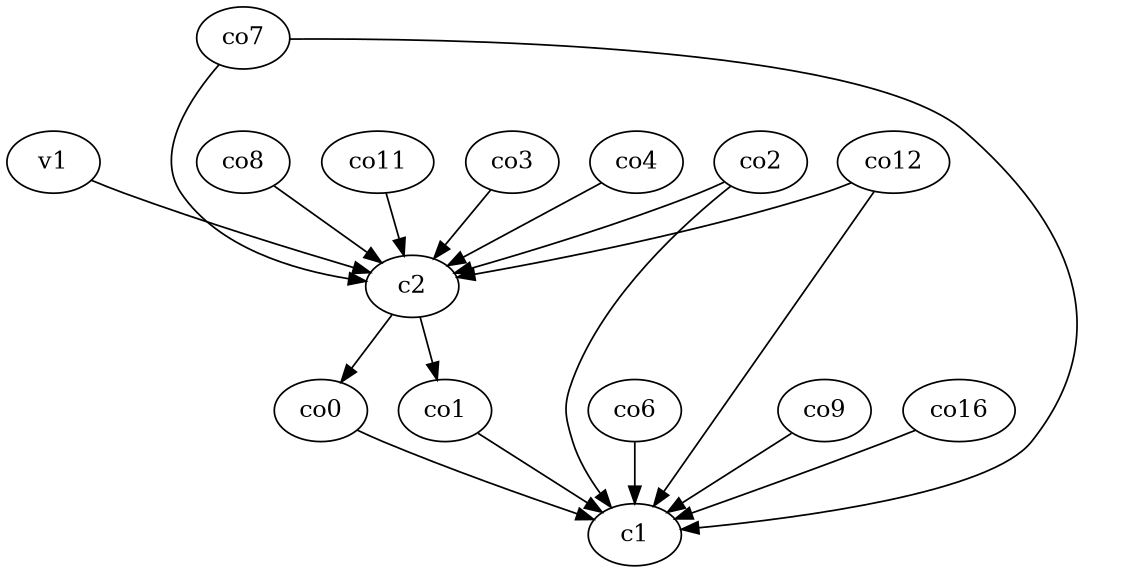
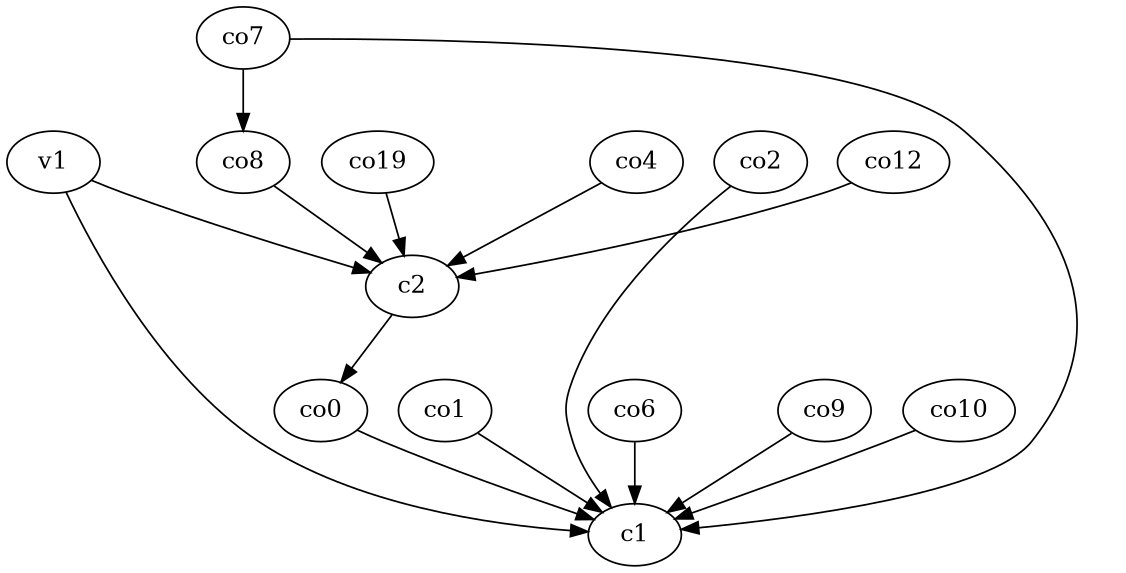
  strict digraph {
    edge [weight=1]
    c2
    co1
    n3 [label=co0]
    c1
    v1
    co2
-   co3
    co4
    co6
    co7
    co8
    co9
-   co10 [label=co16]
-   co11
+   co10
+   co11 [label=co19]
    co12
-   c2 -> co1
    c2 -> n3
    co1 -> c1
    n3 -> c1
    v1 -> c2
-   co12 -> c1
-   co2 -> c2
+   v1 -> c1
    co2 -> c1
-   co3 -> c2
    co4 -> c2
    co6 -> c1
-   co7 -> c2
+   co7 -> co8
    co7 -> c1
    co8 -> c2
    co9 -> c1
    co10 -> c1
    co11 -> c2
    co12 -> c2
  }
